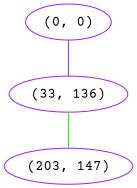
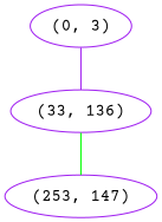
  graph {
    fontname="Courier Prime"
    node [color=purple fontname="Courier Prime"]
    edge [fontname="Courier Prime"]
    n1 [label="(33, 136)"]
-   "(0, 0)"
-   "(203, 147)"
+   "(0, 0)" [label="(0, 3)"]
+   "(203, 147)" [label="(253, 147)"]
    n1 -- "(203, 147)" [color=green weight=2]
    "(0, 0)" -- n1 [color=purple weight=4]
  }
